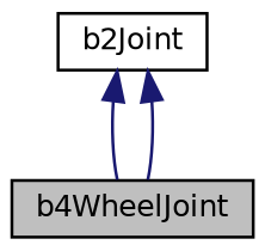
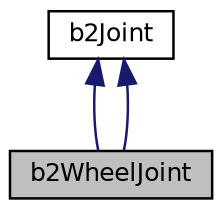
  digraph {
    node [color=black fontname=Helvetica fontsize=10 shape=record style=filled]
    edge [color=midnightblue dir=back fontname=Helvetica fontsize=10 labelfontname=Helvetica labelfontsize=10 style=solid]
-   n1 [fillcolor=grey75 fontcolor=black height=0.2 label=b4WheelJoint width=0.4]
+   n1 [fillcolor=grey75 fontcolor=black height=0.2 label=b2WheelJoint width=0.4]
    n2 [fillcolor=white height=0.2 label=b2Joint width=0.4]
    n2 -> n1
    n2 -> n1
  }
